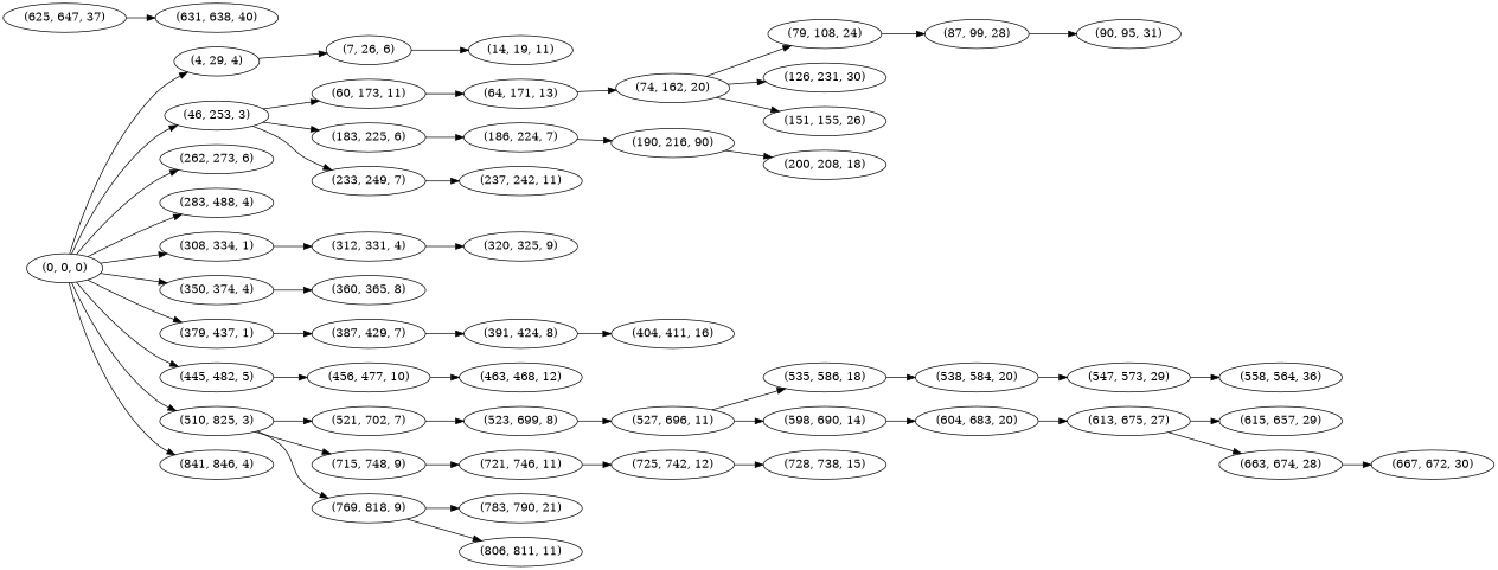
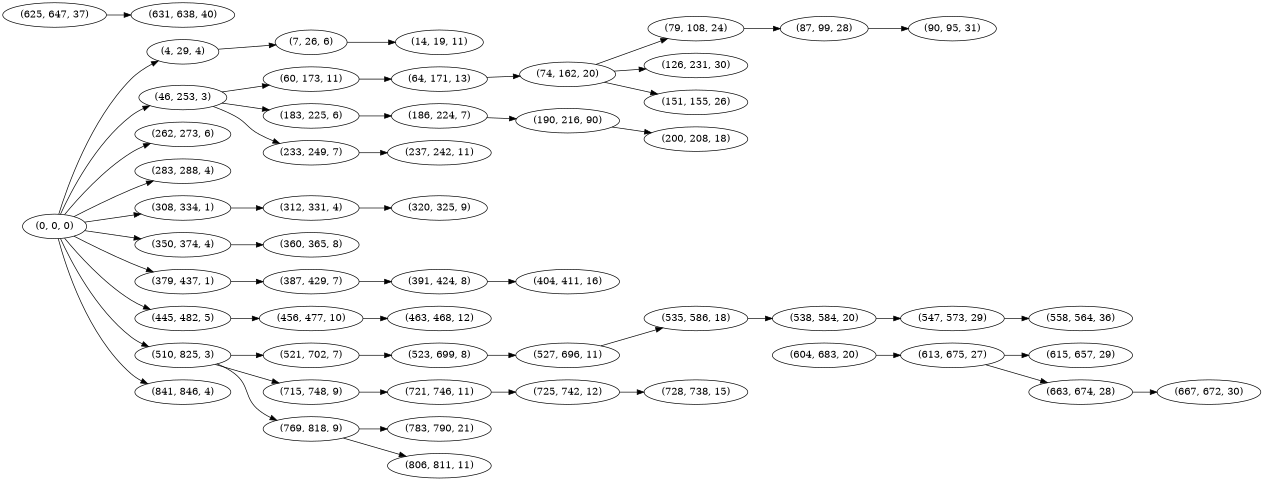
  digraph {
    rankdir=LR
    "(0, 0, 0)"
    "(4, 29, 4)"
    "(46, 253, 3)"
    "(262, 273, 6)"
-   "(283, 288, 4)" [label="(283, 488, 4)"]
+   "(283, 288, 4)"
    "(308, 334, 1)"
    "(350, 374, 4)"
    "(379, 437, 1)"
    "(445, 482, 5)"
    "(510, 825, 3)"
    "(841, 846, 4)"
    "(7, 26, 6)"
    "(60, 173, 11)"
    "(183, 225, 6)"
    "(233, 249, 7)"
    "(312, 331, 4)"
    "(360, 365, 8)"
    "(387, 429, 7)"
    "(456, 477, 10)"
    "(521, 702, 7)"
    "(715, 748, 9)"
    "(769, 818, 9)"
    "(14, 19, 11)"
    "(64, 171, 13)"
    "(186, 224, 7)"
    "(237, 242, 11)"
    "(74, 162, 20)"
    "(79, 108, 24)"
    n29 [label="(126, 231, 30)"]
    "(151, 155, 26)"
    "(87, 99, 28)"
    "(90, 95, 31)"
    n33 [label="(190, 216, 90)"]
    "(200, 208, 18)"
    "(320, 325, 9)"
    "(391, 424, 8)"
    "(404, 411, 16)"
    "(463, 468, 12)"
    "(523, 699, 8)"
    "(721, 746, 11)"
    "(783, 790, 21)"
    "(806, 811, 11)"
    "(527, 696, 11)"
    "(535, 586, 18)"
-   "(598, 690, 14)"
    "(538, 584, 20)"
    "(604, 683, 20)"
    "(547, 573, 29)"
    "(558, 564, 36)"
    "(613, 675, 27)"
    "(615, 657, 29)"
    "(663, 674, 28)"
    "(667, 672, 30)"
    "(625, 647, 37)"
    "(631, 638, 40)"
    "(725, 742, 12)"
    "(728, 738, 15)"
    "(0, 0, 0)" -> "(4, 29, 4)"
    "(0, 0, 0)" -> "(46, 253, 3)"
    "(0, 0, 0)" -> "(262, 273, 6)"
    "(0, 0, 0)" -> "(283, 288, 4)"
    "(0, 0, 0)" -> "(308, 334, 1)"
    "(0, 0, 0)" -> "(350, 374, 4)"
    "(0, 0, 0)" -> "(379, 437, 1)"
    "(0, 0, 0)" -> "(445, 482, 5)"
    "(0, 0, 0)" -> "(510, 825, 3)"
    "(0, 0, 0)" -> "(841, 846, 4)"
    "(4, 29, 4)" -> "(7, 26, 6)"
    "(46, 253, 3)" -> "(60, 173, 11)"
    "(46, 253, 3)" -> "(183, 225, 6)"
    "(46, 253, 3)" -> "(233, 249, 7)"
    "(308, 334, 1)" -> "(312, 331, 4)"
    "(350, 374, 4)" -> "(360, 365, 8)"
    "(379, 437, 1)" -> "(387, 429, 7)"
    "(445, 482, 5)" -> "(456, 477, 10)"
    "(510, 825, 3)" -> "(521, 702, 7)"
    "(510, 825, 3)" -> "(715, 748, 9)"
    "(510, 825, 3)" -> "(769, 818, 9)"
    "(7, 26, 6)" -> "(14, 19, 11)"
    "(60, 173, 11)" -> "(64, 171, 13)"
    "(183, 225, 6)" -> "(186, 224, 7)"
    "(233, 249, 7)" -> "(237, 242, 11)"
    "(312, 331, 4)" -> "(320, 325, 9)"
    "(387, 429, 7)" -> "(391, 424, 8)"
    "(456, 477, 10)" -> "(463, 468, 12)"
    "(521, 702, 7)" -> "(523, 699, 8)"
    "(715, 748, 9)" -> "(721, 746, 11)"
    "(769, 818, 9)" -> "(783, 790, 21)"
    "(769, 818, 9)" -> "(806, 811, 11)"
    "(64, 171, 13)" -> "(74, 162, 20)"
    "(186, 224, 7)" -> n33
    "(74, 162, 20)" -> "(79, 108, 24)"
    "(74, 162, 20)" -> n29
    "(74, 162, 20)" -> "(151, 155, 26)"
    "(79, 108, 24)" -> "(87, 99, 28)"
    "(87, 99, 28)" -> "(90, 95, 31)"
    n33 -> "(200, 208, 18)"
    "(391, 424, 8)" -> "(404, 411, 16)"
    "(523, 699, 8)" -> "(527, 696, 11)"
    "(721, 746, 11)" -> "(725, 742, 12)"
    "(527, 696, 11)" -> "(535, 586, 18)"
-   "(527, 696, 11)" -> "(598, 690, 14)"
    "(535, 586, 18)" -> "(538, 584, 20)"
-   "(598, 690, 14)" -> "(604, 683, 20)"
    "(538, 584, 20)" -> "(547, 573, 29)"
    "(604, 683, 20)" -> "(613, 675, 27)"
    "(547, 573, 29)" -> "(558, 564, 36)"
    "(613, 675, 27)" -> "(615, 657, 29)"
    "(613, 675, 27)" -> "(663, 674, 28)"
    "(663, 674, 28)" -> "(667, 672, 30)"
    "(625, 647, 37)" -> "(631, 638, 40)"
    "(725, 742, 12)" -> "(728, 738, 15)"
  }
